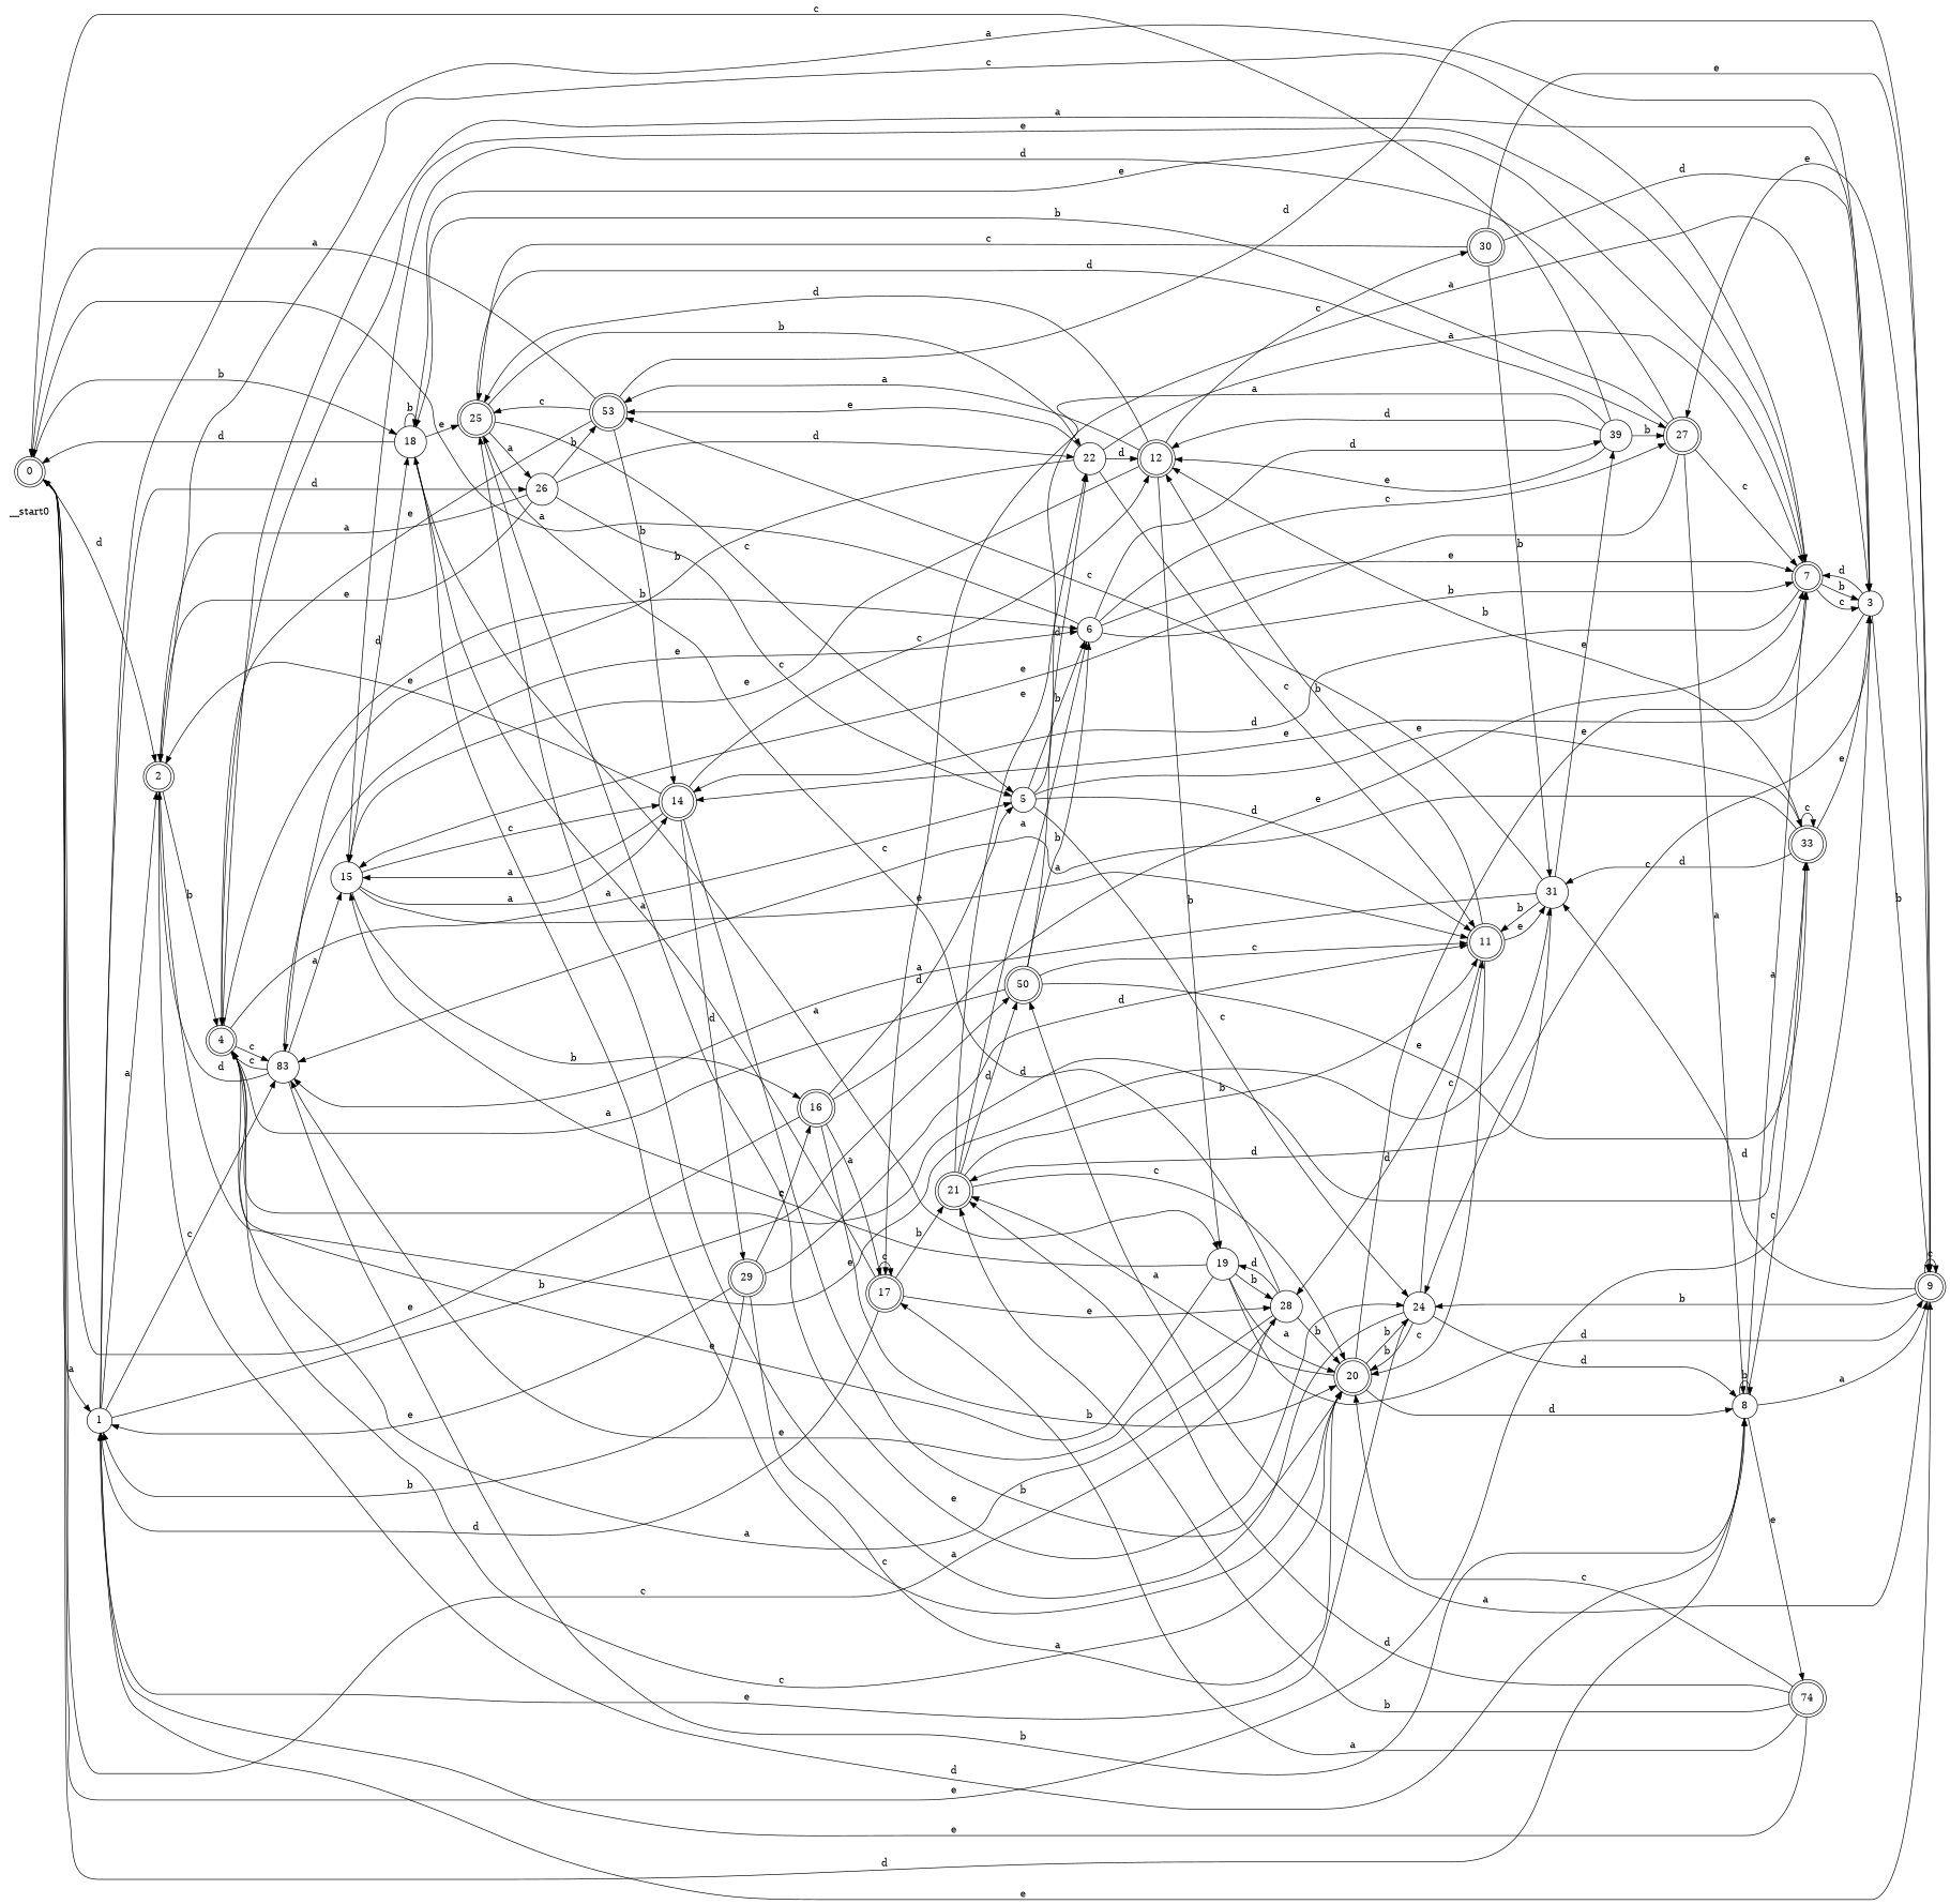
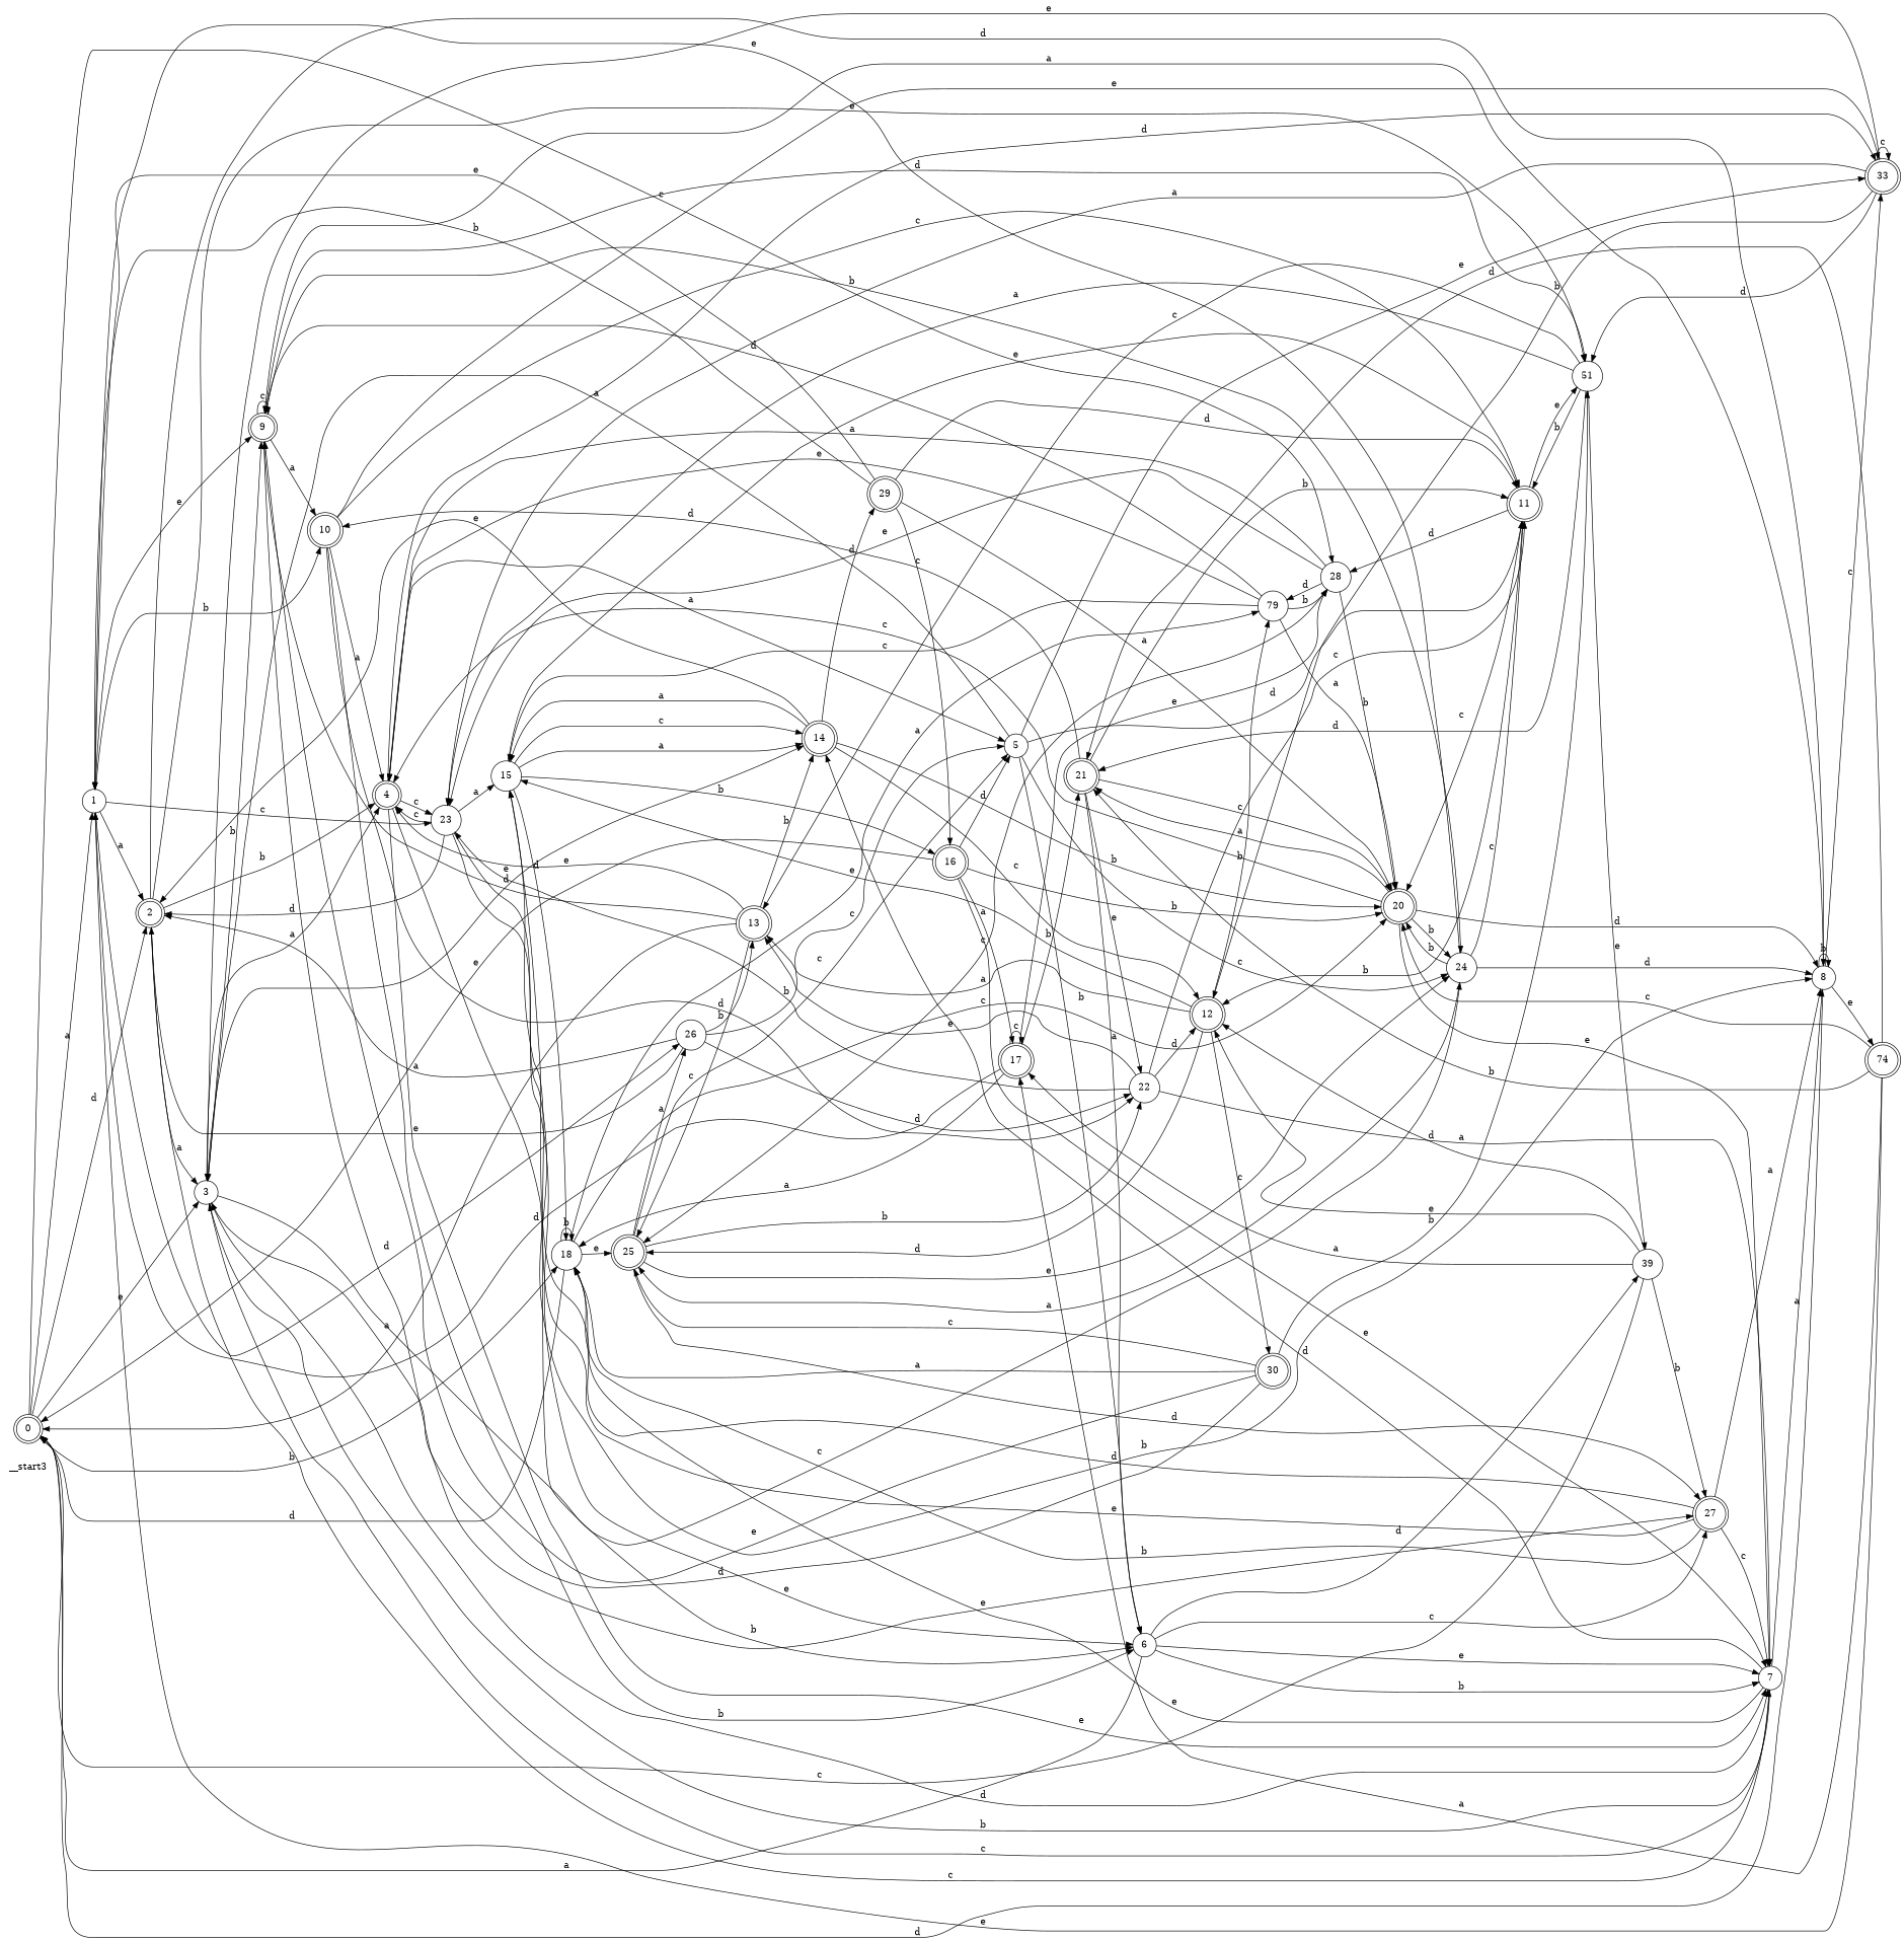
  digraph {
    rankdir=LR
    node [shape=doublecircle color=black fillcolor=white style="rounded,filled"]
-   __start0 [shape=none color="" fillcolor="" style=""]
+   __start0 [shape=none label=__start3 color="" fillcolor="" style=""]
    n2 [label=0]
    n3 [label=1 shape=circle style=filled]
    n4 [label=2]
    n5 [label=3 shape=circle style=filled]
    n6 [label=18 shape=circle style=filled]
    n7 [label=28 shape=circle style=filled]
    n8 [label=9]
-   n9 [label=50]
-   n10 [label=83 shape=circle style=filled]
+   n9 [label=10]
+   n10 [label=23 shape=circle style=filled]
    n11 [label=26 shape=circle style=filled]
    n12 [label=4]
-   n13 [label=7]
+   n13 [label=7 shape=circle]
    n14 [label=8 shape=circle style=filled]
-   n15 [label=31 shape=circle style=filled]
+   n15 [label=51 shape=circle style=filled]
    n16 [label=14]
    n17 [label=24 shape=circle style=filled]
    n18 [label=20]
-   n19 [label=19 shape=circle style=filled]
+   n19 [label=79 shape=circle style=filled]
    n20 [label=25]
    n21 [label=27]
    n22 [label=6 shape=circle style=filled]
    n23 [label=33]
    n24 [label=11]
    n25 [label=22 shape=circle style=filled]
    n26 [label=15 shape=circle style=filled]
    n27 [label=5 shape=circle style=filled]
-   n28 [label=53]
+   n28 [label=13]
    n29 [label=74]
    n30 [label=39 shape=circle style=filled]
    n31 [label=21]
    n32 [label=12]
    n33 [label=29]
    n34 [label=17]
    n35 [label=30]
    n36 [label=16]
    n2 -> n3 [label=a]
    n2 -> n4 [label=d]
    n2 -> n5 [label=e]
    n2 -> n6 [label=b]
    n2 -> n7 [label=c]
    n3 -> n4 [label=a]
    n3 -> n8 [label=e]
    n3 -> n9 [label=b]
    n3 -> n10 [label=c]
    n3 -> n11 [label=d]
-   n3 -> n5 [label=a]
+   n4 -> n5 [label=a]
    n4 -> n12 [label=b]
    n4 -> n13 [label=c]
    n4 -> n14 [label=d]
    n4 -> n15 [label=e]
    n5 -> n8 [label=b]
    n5 -> n12 [label=a]
    n5 -> n13 [label=d]
    n5 -> n16 [label=e]
    n5 -> n17 [label=c]
    n6 -> n2 [label=d]
    n6 -> n6 [label=b]
    n6 -> n18 [label=c]
    n6 -> n19 [label=a]
    n6 -> n20 [label=e]
    n7 -> n10 [label=e]
    n7 -> n12 [label=a]
    n7 -> n18 [label=b]
    n7 -> n19 [label=d]
    n7 -> n20 [label=c]
    n8 -> n8 [label=c]
    n8 -> n9 [label=a]
    n8 -> n15 [label=d]
    n8 -> n17 [label=b]
    n8 -> n21 [label=e]
    n9 -> n12 [label=a]
    n9 -> n22 [label=b]
    n9 -> n23 [label=e]
    n9 -> n24 [label=c]
    n9 -> n25 [label=d]
    n10 -> n4 [label=d]
    n10 -> n12 [label=c]
    n10 -> n14 [label=b]
    n10 -> n22 [label=e]
    n10 -> n26 [label=a]
    n11 -> n4 [label=a]
    n11 -> n4 [label=e]
    n11 -> n25 [label=d]
    n11 -> n27 [label=c]
    n11 -> n28 [label=b]
    n12 -> n10 [label=c]
    n12 -> n13 [label=e]
    n12 -> n22 [label=b]
    n12 -> n23 [label=d]
    n12 -> n27 [label=a]
    n13 -> n5 [label=b]
    n13 -> n5 [label=c]
    n13 -> n6 [label=e]
-   n14 -> n13 [label=a]
+   n13 -> n14 [label=a]
    n13 -> n16 [label=d]
    n14 -> n2 [label=d]
    n14 -> n8 [label=a]
    n14 -> n14 [label=b]
    n14 -> n23 [label=c]
    n14 -> n29 [label=e]
    n15 -> n10 [label=a]
    n15 -> n24 [label=b]
    n15 -> n28 [label=c]
    n15 -> n30 [label=e]
    n15 -> n31 [label=d]
    n16 -> n4 [label=e]
    n16 -> n18 [label=b]
    n16 -> n26 [label=a]
    n16 -> n32 [label=c]
    n16 -> n33 [label=d]
    n17 -> n3 [label=e]
    n17 -> n14 [label=d]
    n17 -> n18 [label=b]
    n17 -> n20 [label=a]
    n17 -> n24 [label=c]
    n18 -> n12 [label=c]
    n18 -> n13 [label=e]
    n18 -> n14 [label=d]
    n18 -> n17 [label=b]
    n18 -> n31 [label=a]
    n19 -> n7 [label=b]
    n19 -> n8 [label=d]
    n19 -> n12 [label=e]
    n19 -> n18 [label=a]
    n19 -> n26 [label=c]
    n20 -> n11 [label=a]
    n20 -> n17 [label=e]
    n20 -> n21 [label=d]
    n20 -> n25 [label=b]
    n20 -> n27 [label=c]
    n21 -> n6 [label=b]
    n21 -> n13 [label=c]
    n21 -> n14 [label=a]
    n21 -> n26 [label=d]
    n21 -> n26 [label=e]
    n22 -> n2 [label=a]
    n22 -> n13 [label=b]
    n22 -> n13 [label=e]
    n22 -> n21 [label=c]
    n22 -> n30 [label=d]
    n23 -> n5 [label=e]
    n23 -> n10 [label=a]
    n23 -> n15 [label=d]
    n23 -> n23 [label=c]
    n23 -> n32 [label=b]
    n24 -> n7 [label=d]
    n24 -> n15 [label=e]
    n24 -> n18 [label=c]
    n24 -> n32 [label=b]
    n25 -> n10 [label=b]
    n25 -> n13 [label=a]
    n25 -> n24 [label=c]
    n25 -> n28 [label=e]
    n25 -> n32 [label=d]
    n26 -> n6 [label=d]
    n26 -> n16 [label=a]
    n26 -> n16 [label=c]
    n26 -> n24 [label=e]
    n26 -> n36 [label=b]
    n27 -> n5 [label=a]
    n27 -> n17 [label=c]
    n27 -> n22 [label=b]
    n27 -> n23 [label=e]
    n27 -> n24 [label=d]
    n28 -> n2 [label=a]
    n28 -> n8 [label=d]
    n28 -> n12 [label=e]
    n28 -> n16 [label=b]
    n28 -> n20 [label=c]
    n29 -> n3 [label=e]
    n29 -> n18 [label=c]
    n29 -> n31 [label=b]
    n29 -> n31 [label=d]
    n29 -> n34 [label=a]
    n30 -> n2 [label=c]
    n30 -> n21 [label=b]
    n30 -> n32 [label=d]
    n30 -> n32 [label=e]
    n30 -> n34 [label=a]
    n31 -> n9 [label=d]
    n31 -> n18 [label=c]
    n31 -> n22 [label=a]
    n31 -> n24 [label=b]
    n31 -> n25 [label=e]
    n32 -> n19 [label=b]
    n32 -> n20 [label=d]
    n32 -> n26 [label=e]
    n32 -> n28 [label=a]
    n32 -> n35 [label=c]
    n33 -> n3 [label=b]
    n33 -> n3 [label=e]
    n33 -> n18 [label=a]
    n33 -> n24 [label=d]
    n33 -> n36 [label=c]
    n34 -> n3 [label=d]
    n34 -> n6 [label=a]
    n34 -> n7 [label=e]
    n34 -> n31 [label=b]
    n34 -> n34 [label=c]
    n35 -> n5 [label=d]
+   n35 -> n6 [label=a]
    n35 -> n8 [label=e]
    n35 -> n15 [label=b]
    n35 -> n20 [label=c]
    n36 -> n2 [label=e]
    n36 -> n13 [label=e]
    n36 -> n18 [label=b]
    n36 -> n27 [label=d]
    n36 -> n34 [label=a]
  }
